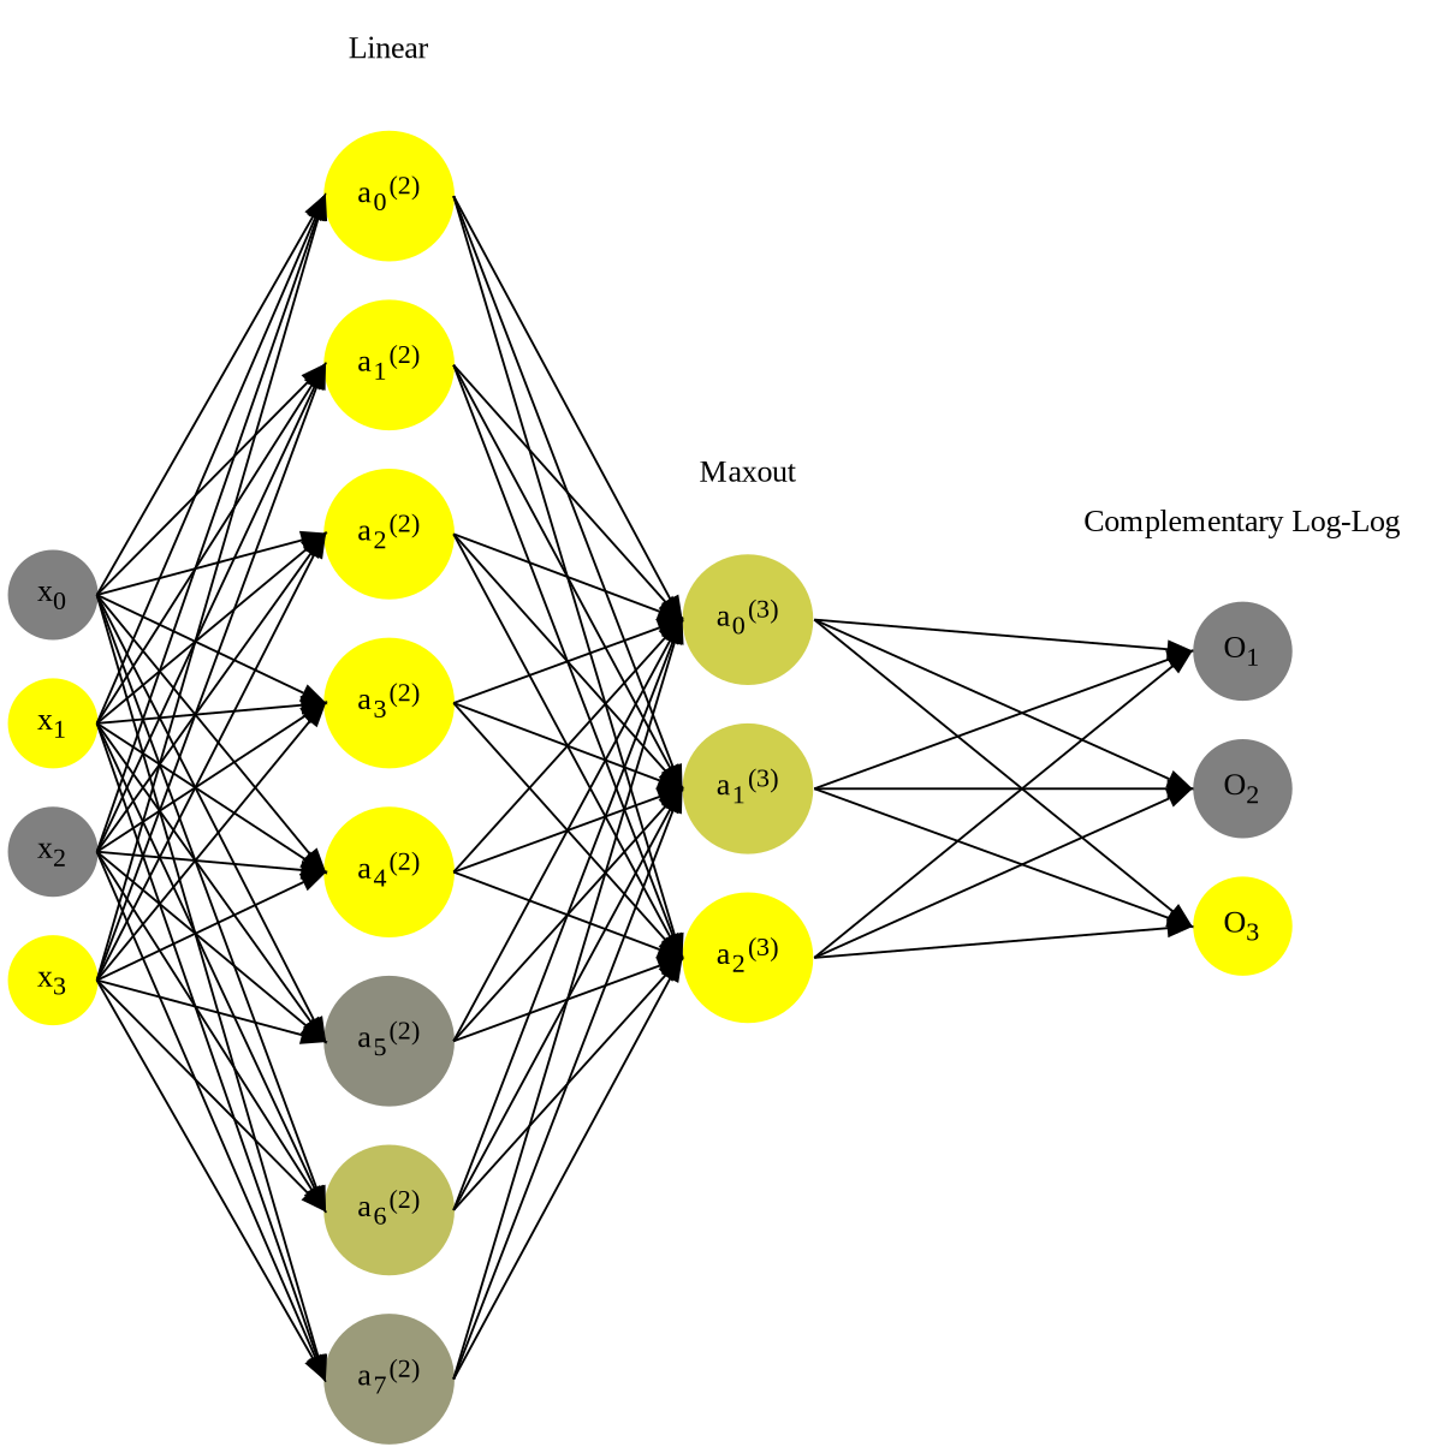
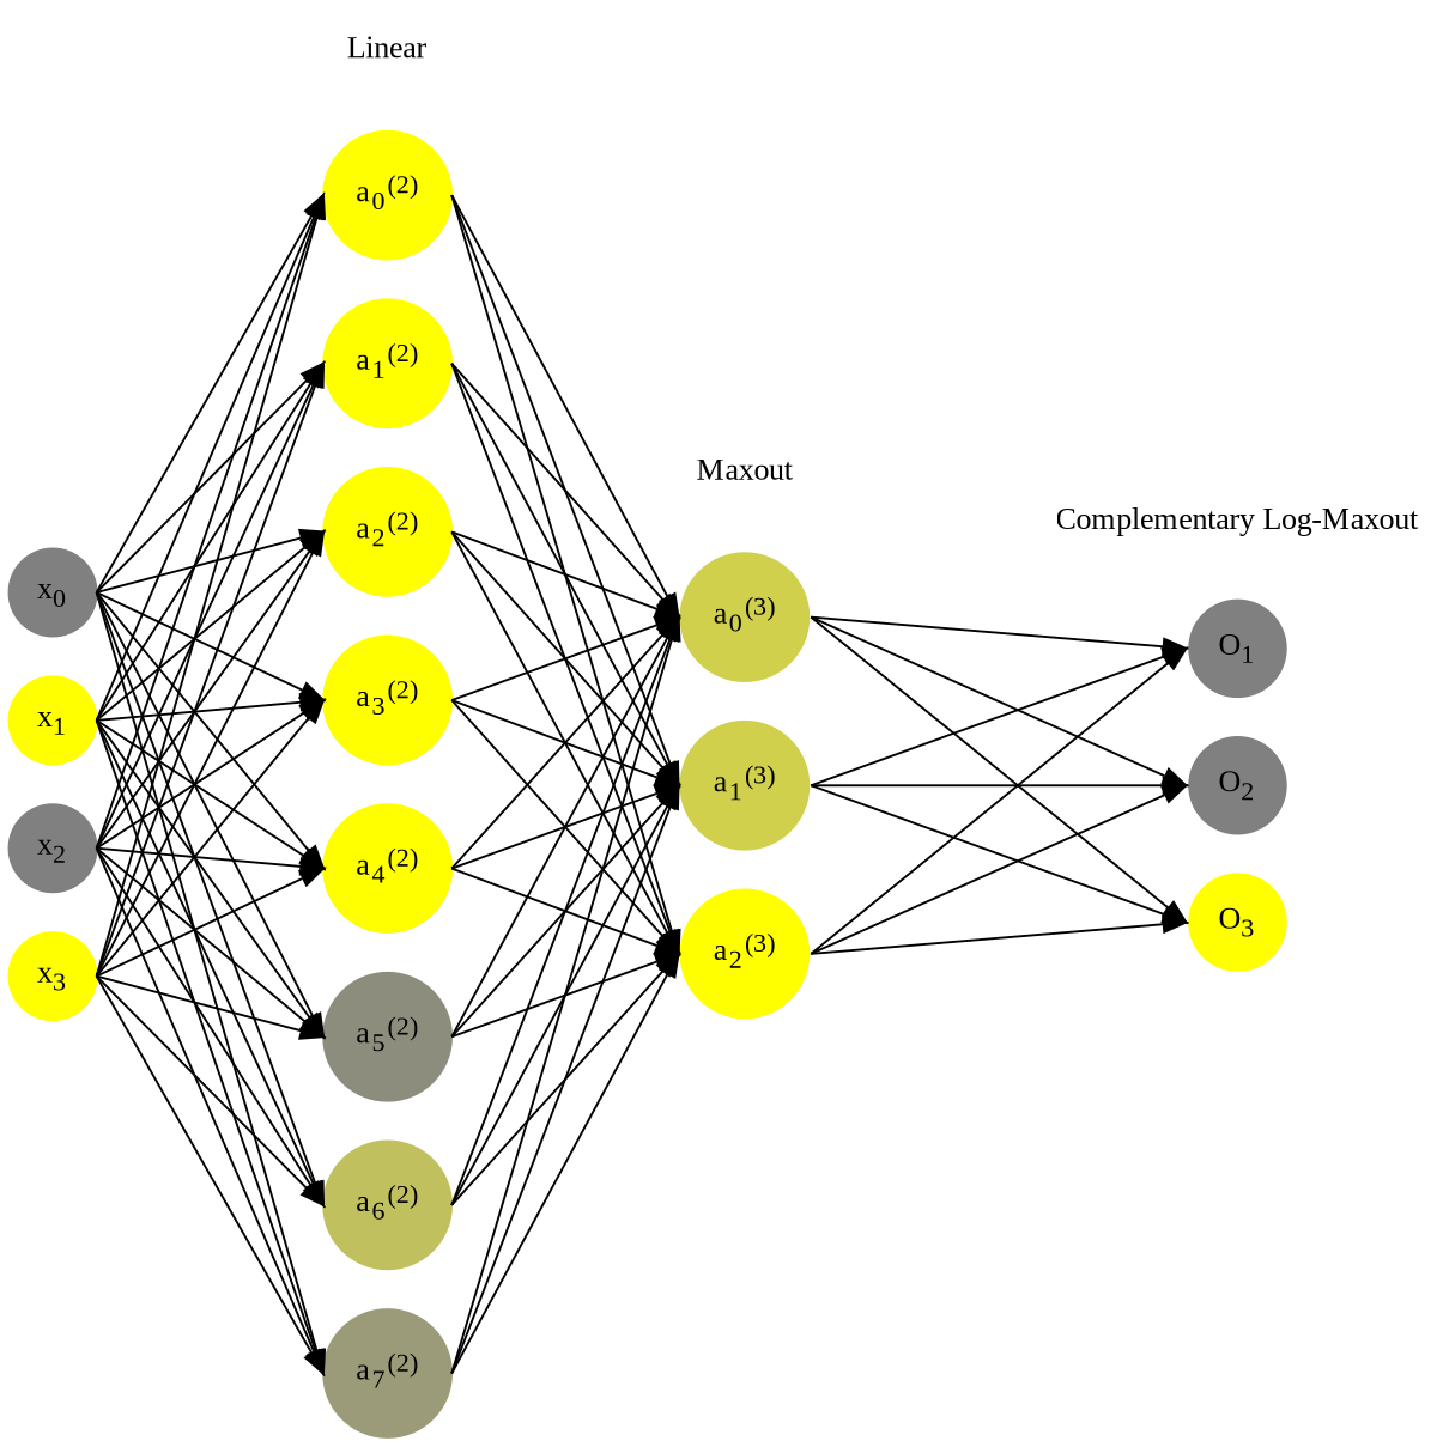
  digraph {
    rankdir=LR
    ranksep=1.4
    splines=false
    fontname="Liberation Serif"
    node [color="0.1667, 0.0, 0.5" fillcolor="0.1667, 0.0, 0.5" shape=circle style=filled fontname="Liberation Serif"]
    edge [headport=w style=solid tailport=e fontname="Liberation Serif"]
    n1 [label=<x<sub>0</sub>>]
    n2 [color="0.1667, 1.0, 1.0" fillcolor="0.1667, 1.0, 1.0" label=<x<sub>1</sub>>]
    n3 [label=<x<sub>2</sub>>]
    n4 [color="0.1667, 1.0, 1.0" fillcolor="0.1667, 1.0, 1.0" label=<x<sub>3</sub>>]
    n5 [color="0.1667, 0.994102, 0.997051" fillcolor="0.1667, 0.994102, 0.997051" label=<a<sub>0</sub><sup>(2)</sup>>]
    n6 [color="0.1667, 1.816155, 1.408077" fillcolor="0.1667, 1.816155, 1.408077" label=<a<sub>1</sub><sup>(2)</sup>>]
    n7 [color="0.1667, 1.439185, 1.219593" fillcolor="0.1667, 1.439185, 1.219593" label=<a<sub>2</sub><sup>(2)</sup>>]
    n8 [color="0.1667, 2.379835, 1.689918" fillcolor="0.1667, 2.379835, 1.689918" label=<a<sub>3</sub><sup>(2)</sup>>]
    n9 [color="0.1667, 1.395913, 1.197956" fillcolor="0.1667, 1.395913, 1.197956" label=<a<sub>4</sub><sup>(2)</sup>>]
    n10 [color="0.1667, 0.103838, 0.551919" fillcolor="0.1667, 0.103838, 0.551919" label=<a<sub>5</sub><sup>(2)</sup>>]
    n11 [color="0.1667, 0.501904, 0.750952" fillcolor="0.1667, 0.501904, 0.750952" label=<a<sub>6</sub><sup>(2)</sup>>]
    n12 [color="0.1667, 0.215519, 0.607760" fillcolor="0.1667, 0.215519, 0.607760" label=<a<sub>7</sub><sup>(2)</sup>>]
    n13 [color="0.1667, 0.629632, 0.814816" fillcolor="0.1667, 0.629632, 0.814816" label=<a<sub>0</sub><sup>(3)</sup>>]
    n14 [color="0.1667, 0.629632, 0.814816" fillcolor="0.1667, 0.629632, 0.814816" label=<a<sub>1</sub><sup>(3)</sup>>]
    n15 [color="0.1667, 6.665454, 3.832727" fillcolor="0.1667, 6.665454, 3.832727" label=<a<sub>2</sub><sup>(3)</sup>>]
    n16 [label=<O<sub>1</sub>>]
    n17 [label=<O<sub>2</sub>>]
    n18 [color="0.1667, 1.0, 1.0" fillcolor="0.1667, 1.0, 1.0" label=<O<sub>3</sub>>]
    n19 [label=Linear shape=plaintext color="" fillcolor="" style=""]
    n20 [label=Maxout shape=plaintext color="" fillcolor="" style=""]
-   n21 [label="Complementary Log-Log" shape=plaintext color="" fillcolor="" style=""]
+   n21 [label="Complementary Log-Maxout" shape=plaintext color="" fillcolor="" style=""]
    subgraph sub_1 {
      n1
    }
    subgraph sub_2 {
      n2
    }
    subgraph sub_3 {
      n3
    }
    subgraph sub_4 {
      n4
    }
    subgraph sub_5 {
      n5
    }
    subgraph sub_6 {
      n6
    }
    subgraph sub_7 {
      n7
    }
    subgraph sub_8 {
      n8
    }
    subgraph sub_9 {
      n9
    }
    subgraph sub_10 {
      n10
    }
    subgraph sub_11 {
      n11
    }
    subgraph sub_12 {
      n12
    }
    subgraph sub_13 {
      n13
    }
    subgraph sub_14 {
      n14
    }
    subgraph sub_15 {
      n15
    }
    subgraph sub_16 {
      n16
    }
    subgraph sub_17 {
      n17
    }
    subgraph sub_18 {
      n18
    }
    subgraph sub_19 {
      rank=same
      n1
      n2
      n3
      n4
    }
    subgraph sub_20 {
      rank=same
      n5
      n6
      n7
      n8
      n9
      n10
      n11
      n12
    }
    subgraph sub_21 {
      rank=same
      n13
      n14
      n15
    }
    subgraph sub_22 {
      rank=same
      n16
      n17
      n18
    }
    subgraph sub_23 {
      rank=same
      n5
      n19
    }
    subgraph sub_24 {
      rank=same
      n13
      n20
    }
    subgraph sub_25 {
      rank=same
      n16
      n21
    }
    n1 -> n2 [style=invis]
    n1 -> n5
    n1 -> n6
    n1 -> n7
    n1 -> n8
    n1 -> n9
    n1 -> n10
    n1 -> n11
    n1 -> n12
    n2 -> n3 [style=invis]
    n2 -> n5
    n2 -> n6
    n2 -> n7
    n2 -> n8
    n2 -> n9
    n2 -> n10
    n2 -> n11
    n2 -> n12
    n3 -> n4 [style=invis]
    n3 -> n5
    n3 -> n6
    n3 -> n7
    n3 -> n8
    n3 -> n9
    n3 -> n10
    n3 -> n11
    n3 -> n12
    n4 -> n5
    n4 -> n6
    n4 -> n7
    n4 -> n8
    n4 -> n9
    n4 -> n10
    n4 -> n11
    n4 -> n12
    n5 -> n6 [style=invis]
    n5 -> n13
    n5 -> n14
    n5 -> n15
    n6 -> n7 [style=invis]
    n6 -> n13
    n6 -> n14
    n6 -> n15
    n7 -> n8 [style=invis]
    n7 -> n13
    n7 -> n14
    n7 -> n15
    n8 -> n9 [style=invis]
    n8 -> n13
    n8 -> n14
    n8 -> n15
    n9 -> n10 [style=invis]
    n9 -> n13
    n9 -> n14
    n9 -> n15
    n10 -> n11 [style=invis]
    n10 -> n13
    n10 -> n14
    n10 -> n15
    n11 -> n12 [style=invis]
    n11 -> n13
    n11 -> n14
    n11 -> n15
    n12 -> n13
    n12 -> n14
    n12 -> n15
    n13 -> n14 [style=invis]
    n13 -> n16
    n13 -> n17
    n13 -> n18
    n14 -> n15 [style=invis]
    n14 -> n16
    n14 -> n17
    n14 -> n18
    n15 -> n16
    n15 -> n17
    n15 -> n18
    n16 -> n17 [style=invis]
    n17 -> n18 [style=invis]
    n19 -> n5 [style=invis]
    n20 -> n13 [style=invis]
    n21 -> n16 [style=invis]
  }
